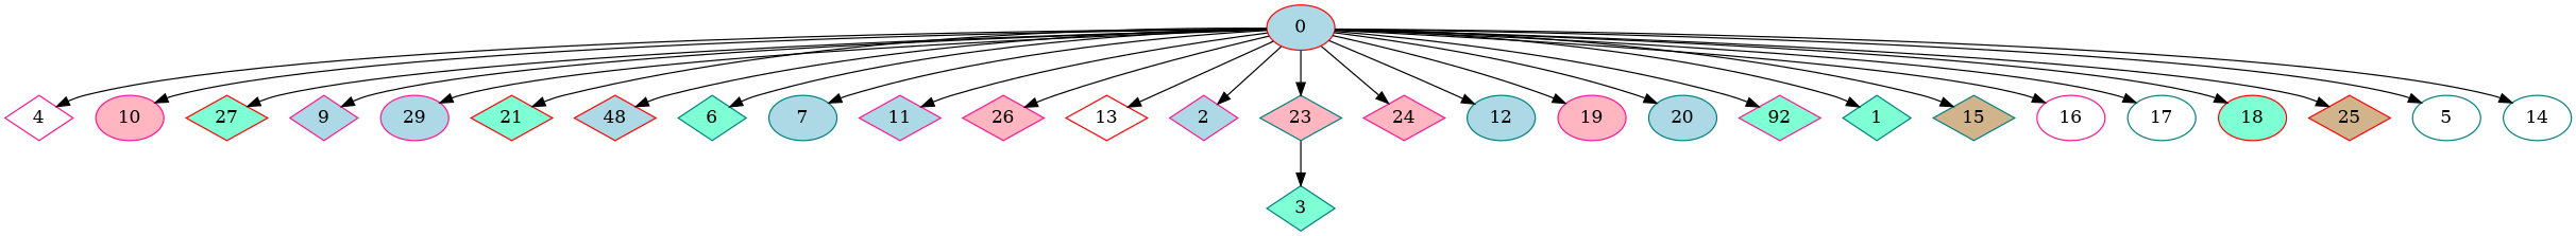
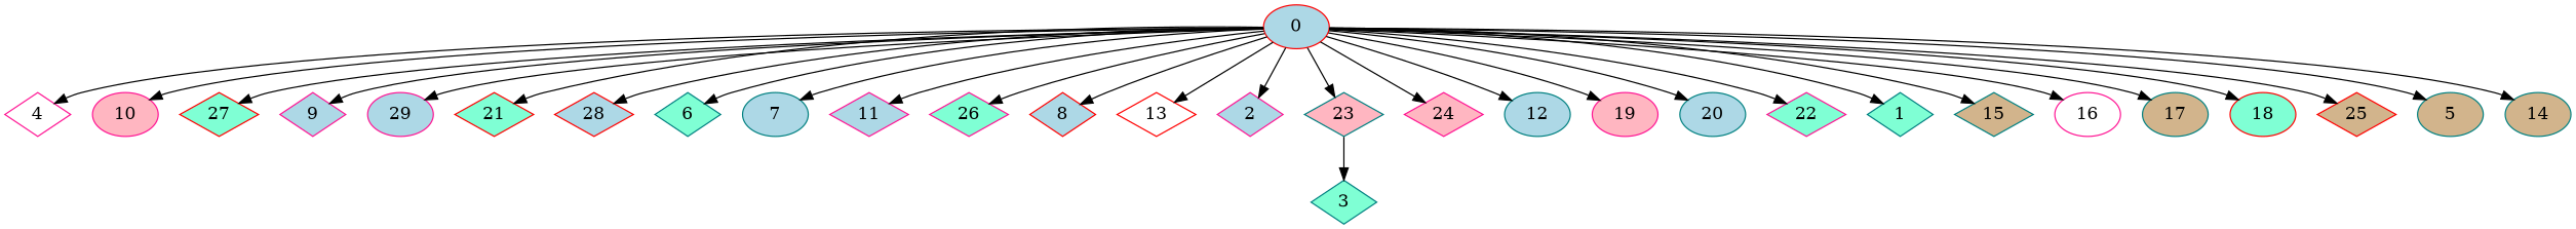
  digraph {
    "Duplicate states"=0
    GraphType=Fork
    "Max states in OPEN"=0
    Modes="120000ms; topo-ordered tasks, ; Pruning: task equivalence, fixed order ready list, ; F-value: ; Optimisation: best schedule length (SL) optimisation on equal, "
    NumberOfTasks=30
    "Pruned using list schedule length"=6142867
    "States removed from OPEN"=0
    TargetSystem="Homogeneous-2"
    "Time to schedule (ms)"=5982
    "Total idle time"=37
    "Total schedule length"=1013
    "Total sequential time"=1988
    "Total states created"=21903698
    node [Processor=0 Weight=35 color=deeppink fillcolor=lightblue shape=diamond style=filled]
    edge [Weight=6]
    0 ["Finish time"=35 "Start time"=0 color=red shape=ellipse]
    4 ["Finish time"=190 Processor=1 "Start time"=72 Weight=118 fillcolor=white]
    10 ["Finish time"=742 "Start time"=624 Weight=118 fillcolor=lightpink shape=ellipse]
    27 ["Finish time"=200 "Start time"=82 Weight=118 color=red fillcolor=aquamarine]
    9 ["Finish time"=402 Processor=1 "Start time"=296 Weight=106]
    29 ["Finish time"=684 Processor=1 "Start time"=578 Weight=106 shape=ellipse]
    21 ["Finish time"=496 Processor=1 "Start time"=402 Weight=94 color=red fillcolor=aquamarine]
-   28 ["Finish time"=931 Processor=1 "Start time"=837 Weight=94 color=red label=48]
+   28 ["Finish time"=931 Processor=1 "Start time"=837 Weight=94 color=red]
    6 ["Finish time"=578 Processor=1 "Start time"=496 Weight=82 color=teal fillcolor=aquamarine]
    7 ["Finish time"=1013 Processor=1 "Start time"=931 Weight=82 color=teal shape=ellipse]
    11 ["Finish time"=824 "Start time"=742 Weight=82]
-   26 ["Finish time"=837 Processor=1 "Start time"=755 Weight=82 fillcolor=lightpink]
+   26 ["Finish time"=837 Processor=1 "Start time"=755 Weight=82 fillcolor=aquamarine]
+   8 ["Finish time"=755 Processor=1 "Start time"=684 Weight=71 color=red]
    13 ["Finish time"=271 "Start time"=200 Weight=71 color=red fillcolor=white]
    2 ["Finish time"=330 "Start time"=271 Weight=59]
    23 ["Finish time"=883 "Start time"=824 Weight=59 color=teal fillcolor=lightpink]
    24 ["Finish time"=436 "Start time"=377 Weight=59 fillcolor=lightpink]
    12 ["Finish time"=507 "Start time"=460 Weight=47 color=teal shape=ellipse]
    19 ["Finish time"=377 "Start time"=330 Weight=47 fillcolor=lightpink shape=ellipse]
    20 ["Finish time"=82 "Start time"=35 Weight=47 color=teal shape=ellipse]
-   22 ["Finish time"=554 "Start time"=507 Weight=47 fillcolor=aquamarine label=92]
+   22 ["Finish time"=554 "Start time"=507 Weight=47 fillcolor=aquamarine]
    1 ["Finish time"=589 "Start time"=554 color=teal fillcolor=aquamarine]
    15 ["Finish time"=624 "Start time"=589 color=teal fillcolor=tan]
    16 ["Finish time"=918 "Start time"=883 fillcolor=white shape=ellipse]
-   17 ["Finish time"=953 "Start time"=918 color=teal fillcolor=white shape=ellipse]
+   17 ["Finish time"=953 "Start time"=918 color=teal fillcolor=tan shape=ellipse]
    18 ["Finish time"=72 Processor=1 "Start time"=37 color=red fillcolor=aquamarine shape=ellipse]
    25 ["Finish time"=988 "Start time"=953 color=red fillcolor=tan]
-   5 ["Finish time"=1012 "Start time"=988 Weight=24 color=teal fillcolor=white shape=ellipse]
-   14 ["Finish time"=460 "Start time"=436 Weight=24 color=teal fillcolor=white shape=ellipse]
+   5 ["Finish time"=1012 "Start time"=988 Weight=24 color=teal fillcolor=tan shape=ellipse]
+   14 ["Finish time"=460 "Start time"=436 Weight=24 color=teal fillcolor=tan shape=ellipse]
    3 ["Finish time"=296 Processor=1 "Start time"=190 Weight=106 color=teal fillcolor=aquamarine]
    0 -> 4 [Weight=3]
    0 -> 10 [Weight=8]
    0 -> 27 [Weight=5]
    0 -> 9
    0 -> 29 [Weight=7]
    0 -> 21
    0 -> 28 [Weight=10]
    0 -> 6
    0 -> 7 [Weight=10]
    0 -> 11 [Weight=8]
    0 -> 26 [Weight=8]
+   0 -> 8 [Weight=7]
    0 -> 13 [Weight=5]
    0 -> 2 [Weight=5]
    0 -> 23 [Weight=9]
    0 -> 24
    0 -> 12 [Weight=7]
    0 -> 19 [Weight=5]
    0 -> 20 [Weight=3]
    0 -> 22 [Weight=7]
    0 -> 1 [Weight=7]
    0 -> 15 [Weight=7]
    0 -> 16 [Weight=10]
    0 -> 17 [Weight=10]
    0 -> 18 [Weight=2]
    0 -> 25 [Weight=10]
    0 -> 5 [Weight=10]
    0 -> 14
    23 -> 3
  }
